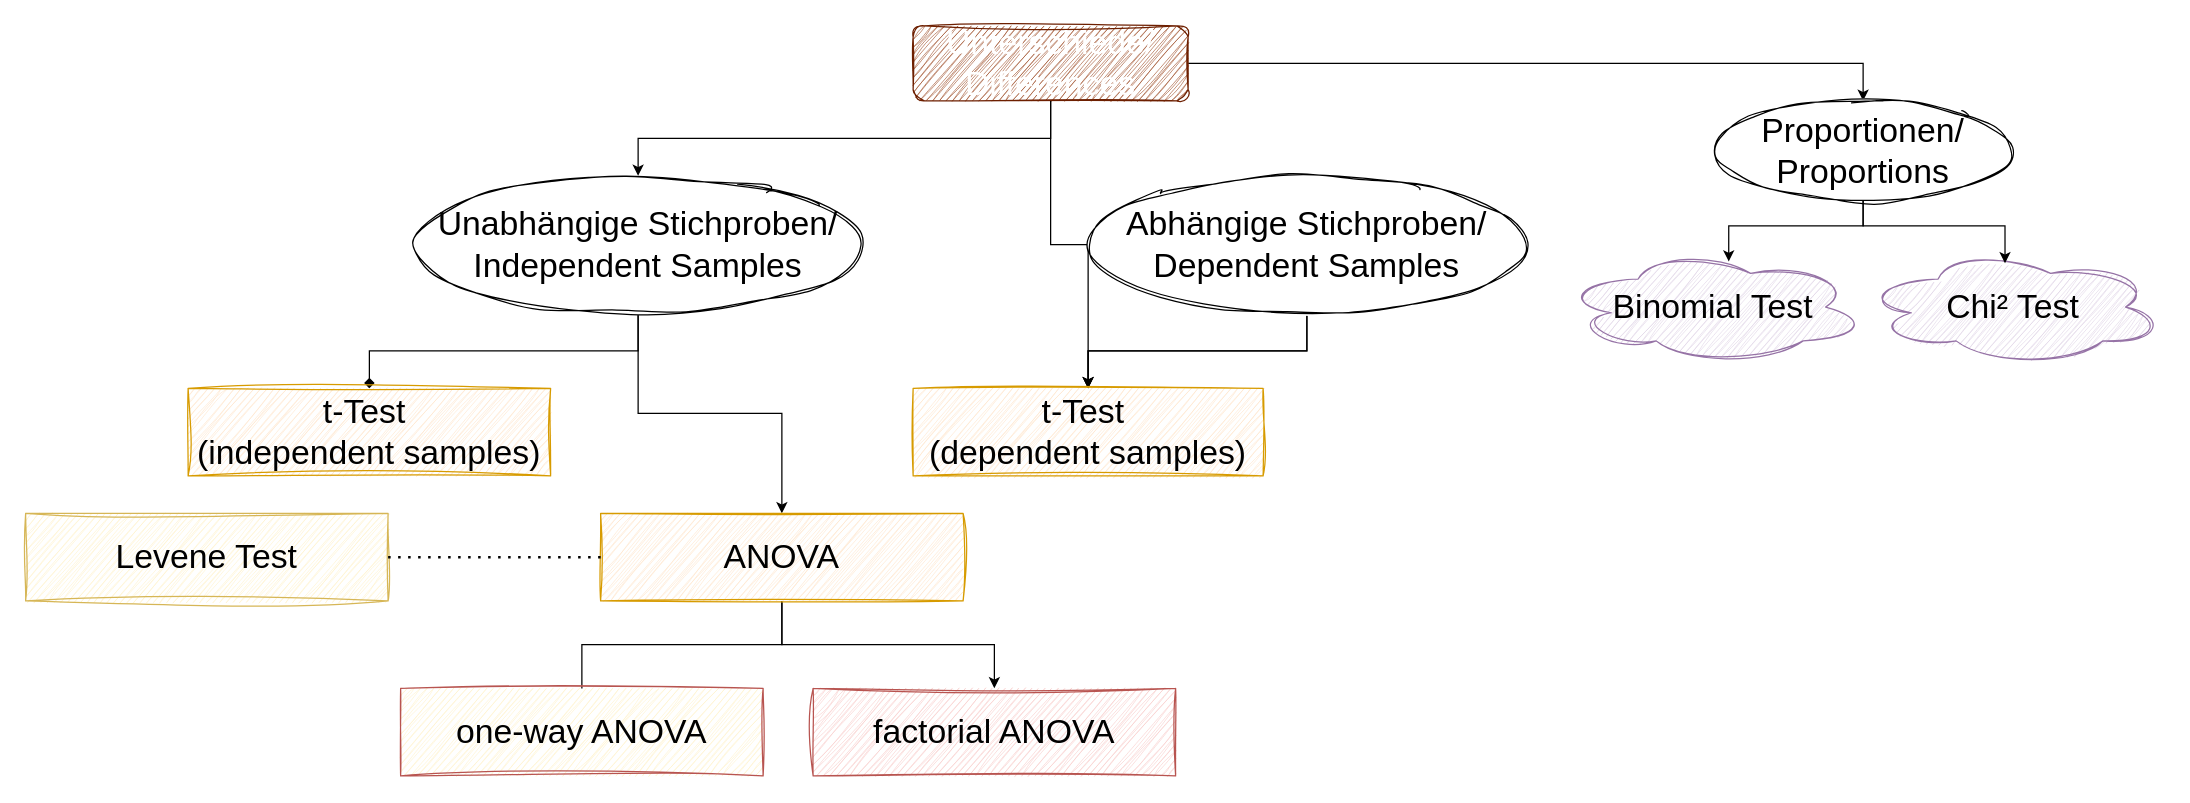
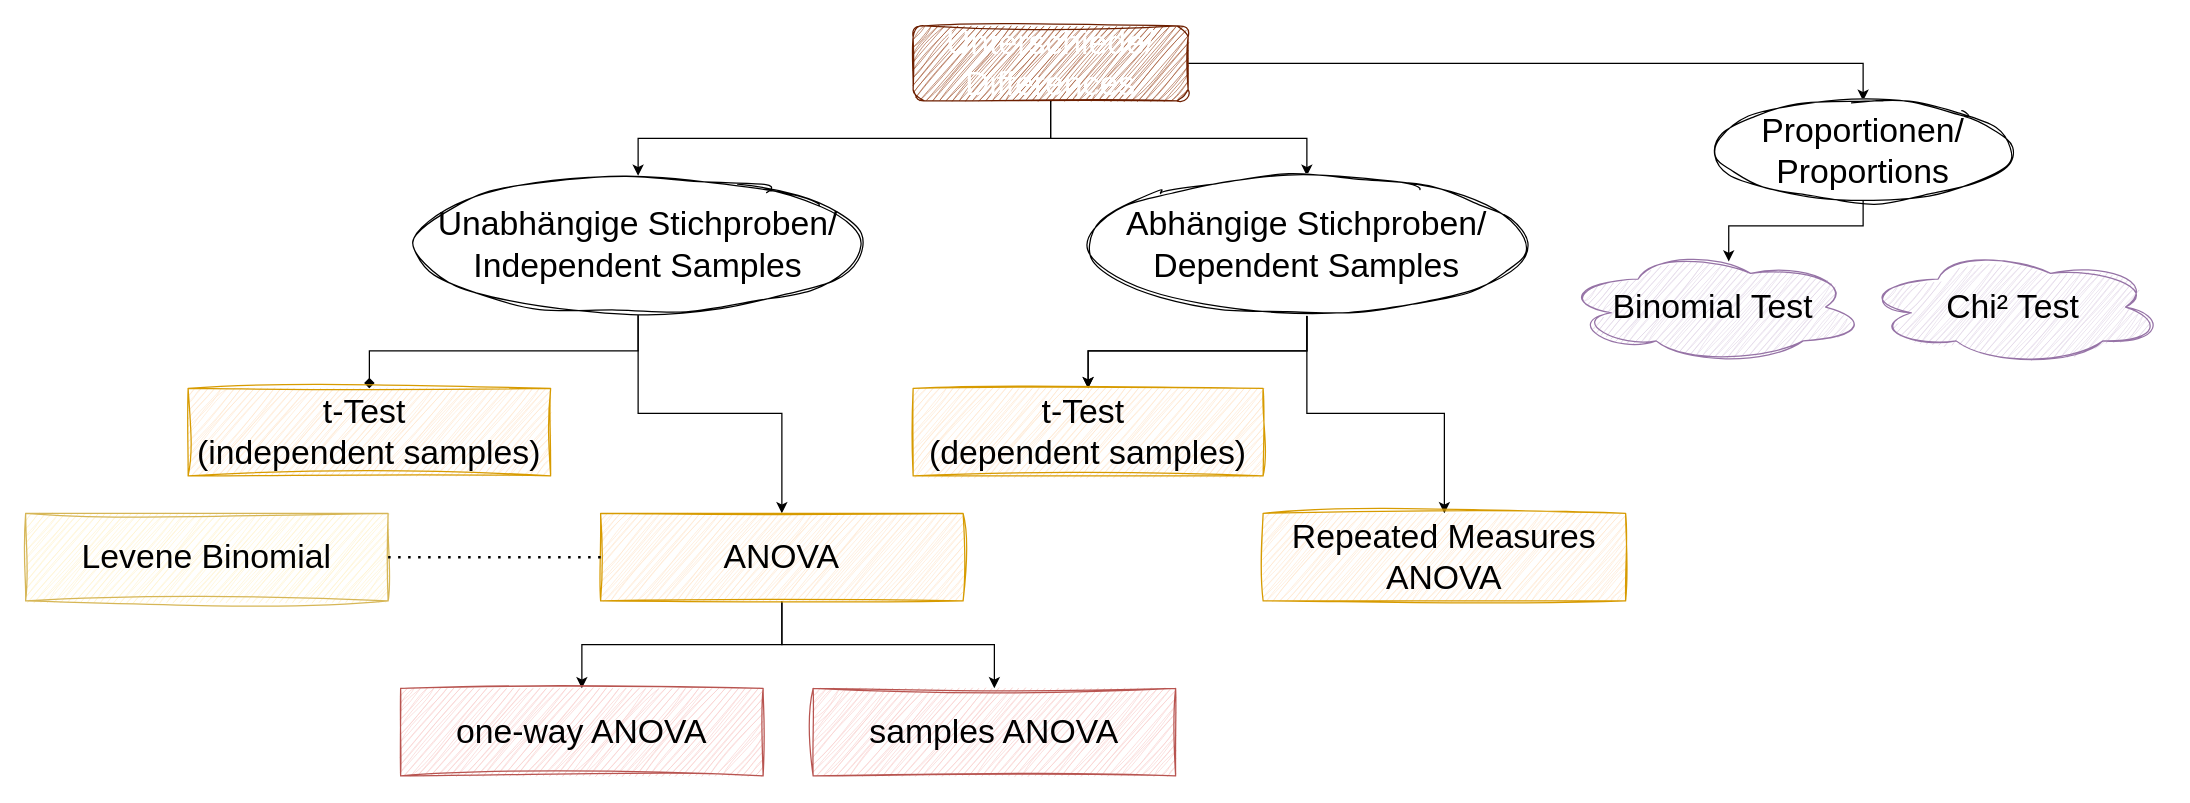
  <mxCell id="0" />
  <mxCell id="1" parent="0" />
- <mxCell id="2" style="edgeStyle=orthogonalEdgeStyle;rounded=0;orthogonalLoop=1;jettySize=auto;html=1;" edge="1" parent="1" source="4" target="14"><mxGeometry relative="1" as="geometry" /></mxCell>
+ <mxCell id="2" style="edgeStyle=orthogonalEdgeStyle;rounded=0;orthogonalLoop=1;jettySize=auto;html=1;entryX=0.5;entryY=0;entryDx=0;entryDy=0;" edge="1" parent="1" source="4" target="12"><mxGeometry relative="1" as="geometry" /></mxCell>
  <mxCell id="3" style="edgeStyle=orthogonalEdgeStyle;rounded=0;orthogonalLoop=1;jettySize=auto;html=1;entryX=0.5;entryY=0;entryDx=0;entryDy=0;" edge="1" parent="1" source="4" target="8"><mxGeometry relative="1" as="geometry" /></mxCell>
  <mxCell id="4" value="&lt;font style=&quot;font-size: 27px;&quot;&gt;Unterschiede/ Differences&lt;/font&gt;" style="rounded=1;whiteSpace=wrap;html=1;sketch=1;curveFitting=1;jiggle=2;fillColor=#a0522d;fontColor=#ffffff;strokeColor=#6D1F00;" vertex="1" parent="1"><mxGeometry x="730" y="20" width="220" height="60" as="geometry" /></mxCell>
  <mxCell id="5" style="edgeStyle=orthogonalEdgeStyle;rounded=0;orthogonalLoop=1;jettySize=auto;html=1;exitX=0.5;exitY=1;exitDx=0;exitDy=0;endArrow=diamond;" edge="1" parent="1" source="7" target="13"><mxGeometry relative="1" as="geometry" /></mxCell>
  <mxCell id="6" style="edgeStyle=orthogonalEdgeStyle;rounded=0;orthogonalLoop=1;jettySize=auto;html=1;entryX=0.5;entryY=0;entryDx=0;entryDy=0;" edge="1" parent="1" source="7" target="17"><mxGeometry relative="1" as="geometry" /></mxCell>
  <mxCell id="7" value="&lt;span style=&quot;font-size: 27px;&quot;&gt;Unabhängige Stichproben/ Independent Samples&lt;/span&gt;" style="ellipse;whiteSpace=wrap;html=1;sketch=1;curveFitting=1;jiggle=2;" vertex="1" parent="1"><mxGeometry x="330" y="140" width="360" height="110" as="geometry" /></mxCell>
  <mxCell id="8" value="&lt;font style=&quot;font-size: 27px;&quot;&gt;Proportionen/&lt;br&gt;Proportions&lt;/font&gt;" style="ellipse;whiteSpace=wrap;html=1;sketch=1;curveFitting=1;jiggle=2;" vertex="1" parent="1"><mxGeometry x="1370" y="80" width="240" height="80" as="geometry" /></mxCell>
  <mxCell id="9" style="edgeStyle=orthogonalEdgeStyle;rounded=0;orthogonalLoop=1;jettySize=auto;html=1;exitX=0.5;exitY=1;exitDx=0;exitDy=0;entryX=0.5;entryY=0;entryDx=0;entryDy=0;" edge="1" parent="1" source="12" target="14"><mxGeometry relative="1" as="geometry" /></mxCell>
  <mxCell id="10" value="" style="edgeStyle=orthogonalEdgeStyle;rounded=0;orthogonalLoop=1;jettySize=auto;html=1;" edge="1" parent="1" source="12" target="14"><mxGeometry relative="1" as="geometry" /></mxCell>
+ <mxCell id="11" style="edgeStyle=orthogonalEdgeStyle;rounded=0;orthogonalLoop=1;jettySize=auto;html=1;entryX=0.5;entryY=0;entryDx=0;entryDy=0;" edge="1" parent="1" source="12" target="18"><mxGeometry relative="1" as="geometry" /></mxCell>
  <mxCell id="12" value="&lt;span style=&quot;font-size: 27px;&quot;&gt;Abhängige Stichproben/ Dependent Samples&lt;/span&gt;" style="ellipse;whiteSpace=wrap;html=1;sketch=1;curveFitting=1;jiggle=2;" vertex="1" parent="1"><mxGeometry x="870" y="140" width="350" height="110" as="geometry" /></mxCell>
  <mxCell id="13" value="&lt;span style=&quot;font-size: 27px;&quot;&gt;t-Test&amp;nbsp;&lt;/span&gt;&lt;div&gt;&lt;span style=&quot;font-size: 27px;&quot;&gt;(independent samples)&lt;/span&gt;&lt;/div&gt;" style="rounded=0;whiteSpace=wrap;html=1;sketch=1;curveFitting=1;jiggle=2;fillColor=#ffe6cc;strokeColor=#d79b00;" vertex="1" parent="1"><mxGeometry x="150" y="310" width="290" height="70" as="geometry" /></mxCell>
  <mxCell id="14" value="&lt;span style=&quot;font-size: 27px;&quot;&gt;t-Test&amp;nbsp;&lt;/span&gt;&lt;div&gt;&lt;span style=&quot;font-size: 27px;&quot;&gt;(dependent samples)&lt;/span&gt;&lt;/div&gt;" style="rounded=0;whiteSpace=wrap;html=1;sketch=1;curveFitting=1;jiggle=2;fillColor=#ffe6cc;strokeColor=#d79b00;" vertex="1" parent="1"><mxGeometry x="730" y="310" width="280" height="70" as="geometry" /></mxCell>
- <mxCell id="15" style="edgeStyle=orthogonalEdgeStyle;rounded=0;orthogonalLoop=1;jettySize=auto;html=1;endArrow=none;" edge="1" parent="1" source="17" target="23"><mxGeometry relative="1" as="geometry" /></mxCell>
+ <mxCell id="15" style="edgeStyle=orthogonalEdgeStyle;rounded=0;orthogonalLoop=1;jettySize=auto;html=1;" edge="1" parent="1" source="17" target="23"><mxGeometry relative="1" as="geometry" /></mxCell>
  <mxCell id="16" style="edgeStyle=orthogonalEdgeStyle;rounded=0;orthogonalLoop=1;jettySize=auto;html=1;" edge="1" parent="1" source="17" target="24"><mxGeometry relative="1" as="geometry" /></mxCell>
  <mxCell id="17" value="&lt;span style=&quot;font-size: 27px;&quot;&gt;ANOVA&lt;/span&gt;" style="rounded=0;whiteSpace=wrap;html=1;sketch=1;curveFitting=1;jiggle=2;fillColor=#ffe6cc;strokeColor=#d79b00;" vertex="1" parent="1"><mxGeometry x="480" y="410" width="290" height="70" as="geometry" /></mxCell>
+ <mxCell id="18" value="&lt;span style=&quot;font-size: 27px;&quot;&gt;Repeated Measures ANOVA&lt;/span&gt;" style="rounded=0;whiteSpace=wrap;html=1;sketch=1;curveFitting=1;jiggle=2;fillColor=#ffe6cc;strokeColor=#d79b00;" vertex="1" parent="1"><mxGeometry x="1010" y="410" width="290" height="70" as="geometry" /></mxCell>
  <mxCell id="19" value="&lt;font style=&quot;font-size: 27px;&quot;&gt;Binomial Test&lt;/font&gt;" style="ellipse;shape=cloud;whiteSpace=wrap;html=1;sketch=1;curveFitting=1;jiggle=2;fillColor=#e1d5e7;strokeColor=#9673a6;" vertex="1" parent="1"><mxGeometry x="1250" y="200" width="240" height="90" as="geometry" /></mxCell>
  <mxCell id="20" value="&lt;font style=&quot;font-size: 27px;&quot;&gt;Chi² Test&lt;/font&gt;" style="ellipse;shape=cloud;whiteSpace=wrap;html=1;sketch=1;curveFitting=1;jiggle=2;fillColor=#e1d5e7;strokeColor=#9673a6;" vertex="1" parent="1"><mxGeometry x="1490" y="200" width="240" height="90" as="geometry" /></mxCell>
  <mxCell id="21" style="edgeStyle=orthogonalEdgeStyle;rounded=0;orthogonalLoop=1;jettySize=auto;html=1;entryX=0.5;entryY=0;entryDx=0;entryDy=0;" edge="1" parent="1" source="4" target="7"><mxGeometry relative="1" as="geometry"><Array as="points"><mxPoint x="840" y="110" /><mxPoint x="510" y="110" /><mxPoint x="510" y="140" /></Array></mxGeometry></mxCell>
- <mxCell id="22" value="&lt;span style=&quot;font-size: 27px;&quot;&gt;Levene Test&lt;/span&gt;" style="rounded=0;whiteSpace=wrap;html=1;sketch=1;curveFitting=1;jiggle=2;fillColor=#fff2cc;strokeColor=#d6b656;" vertex="1" parent="1"><mxGeometry x="20" y="410" width="290" height="70" as="geometry" /></mxCell>
- <mxCell id="23" value="&lt;span style=&quot;font-size: 27px;&quot;&gt;one-way ANOVA&lt;/span&gt;" style="rounded=0;whiteSpace=wrap;html=1;sketch=1;curveFitting=1;jiggle=2;fillColor=#fff2cc;strokeColor=#b85450;" vertex="1" parent="1"><mxGeometry x="320" y="550" width="290" height="70" as="geometry" /></mxCell>
- <mxCell id="24" value="&lt;span style=&quot;font-size: 27px;&quot;&gt;factorial ANOVA&lt;/span&gt;" style="rounded=0;whiteSpace=wrap;html=1;sketch=1;curveFitting=1;jiggle=2;fillColor=#f8cecc;strokeColor=#b85450;" vertex="1" parent="1"><mxGeometry x="650" y="550" width="290" height="70" as="geometry" /></mxCell>
+ <mxCell id="22" value="&lt;span style=&quot;font-size: 27px;&quot;&gt;Levene Binomial&lt;/span&gt;" style="rounded=0;whiteSpace=wrap;html=1;sketch=1;curveFitting=1;jiggle=2;fillColor=#fff2cc;strokeColor=#d6b656;" vertex="1" parent="1"><mxGeometry x="20" y="410" width="290" height="70" as="geometry" /></mxCell>
+ <mxCell id="23" value="&lt;span style=&quot;font-size: 27px;&quot;&gt;one-way ANOVA&lt;/span&gt;" style="rounded=0;whiteSpace=wrap;html=1;sketch=1;curveFitting=1;jiggle=2;fillColor=#f8cecc;strokeColor=#b85450;" vertex="1" parent="1"><mxGeometry x="320" y="550" width="290" height="70" as="geometry" /></mxCell>
+ <mxCell id="24" value="&lt;span style=&quot;font-size: 27px;&quot;&gt;samples ANOVA&lt;/span&gt;" style="rounded=0;whiteSpace=wrap;html=1;sketch=1;curveFitting=1;jiggle=2;fillColor=#f8cecc;strokeColor=#b85450;" vertex="1" parent="1"><mxGeometry x="650" y="550" width="290" height="70" as="geometry" /></mxCell>
  <mxCell id="25" value="" style="endArrow=none;dashed=1;html=1;dashPattern=1 3;strokeWidth=2;rounded=0;exitX=1;exitY=0.5;exitDx=0;exitDy=0;entryX=0;entryY=0.5;entryDx=0;entryDy=0;" edge="1" parent="1" source="22" target="17"><mxGeometry width="50" height="50" relative="1" as="geometry"><mxPoint x="740" y="470" as="sourcePoint" /><mxPoint x="790" y="420" as="targetPoint" /></mxGeometry></mxCell>
  <mxCell id="26" style="edgeStyle=orthogonalEdgeStyle;rounded=0;orthogonalLoop=1;jettySize=auto;html=1;entryX=0.552;entryY=0.094;entryDx=0;entryDy=0;entryPerimeter=0;" edge="1" parent="1" source="8" target="19"><mxGeometry relative="1" as="geometry" /></mxCell>
- <mxCell id="27" style="edgeStyle=orthogonalEdgeStyle;rounded=0;orthogonalLoop=1;jettySize=auto;html=1;entryX=0.473;entryY=0.11;entryDx=0;entryDy=0;entryPerimeter=0;" edge="1" parent="1" source="8" target="20"><mxGeometry relative="1" as="geometry" /></mxCell>
